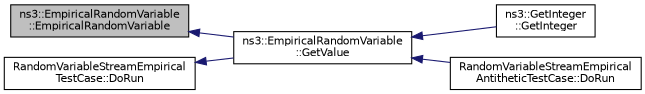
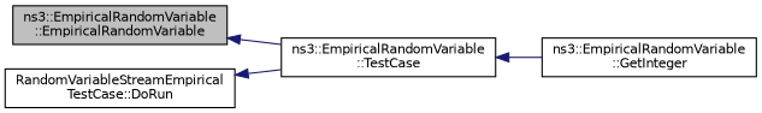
  digraph {
    rankdir=LR
    node [color=black fillcolor=white fontname=Helvetica fontsize=10 shape=record style=filled]
    edge [color=midnightblue dir=back fontname=Helvetica fontsize=10 labelfontname=Helvetica labelfontsize=10 style=solid]
    n1 [fillcolor=grey75 fontcolor=black height=0.2 label="ns3::EmpiricalRandomVariable\l::EmpiricalRandomVariable" width=0.4]
-   n2 [height=0.2 label="ns3::EmpiricalRandomVariable\l::GetValue" width=0.4]
-   n3 [height=0.2 label="ns3::GetInteger\l::GetInteger" width=0.4]
-   n4 [height=0.2 label="RandomVariableStreamEmpirical\lAntitheticTestCase::DoRun" width=0.4]
+   n2 [height=0.2 label="ns3::EmpiricalRandomVariable\l::TestCase" width=0.4]
+   n3 [height=0.2 label="ns3::EmpiricalRandomVariable\l::GetInteger" width=0.4]
    n5 [height=0.2 label="RandomVariableStreamEmpirical\lTestCase::DoRun" width=0.4]
    n1 -> n2
    n2 -> n3
-   n2 -> n4
    n5 -> n2
  }
